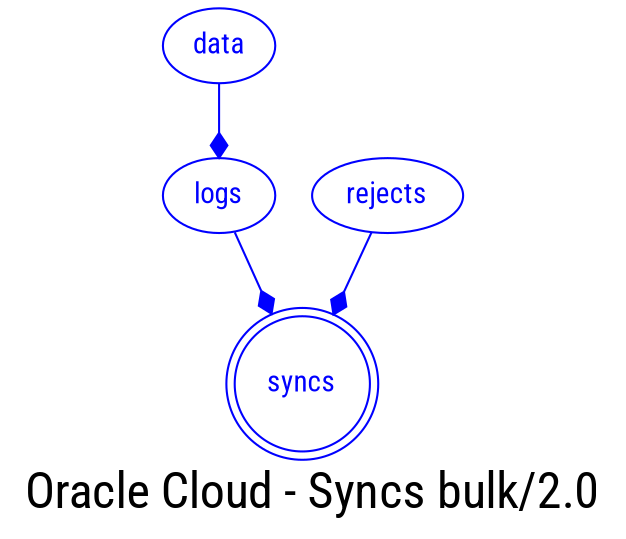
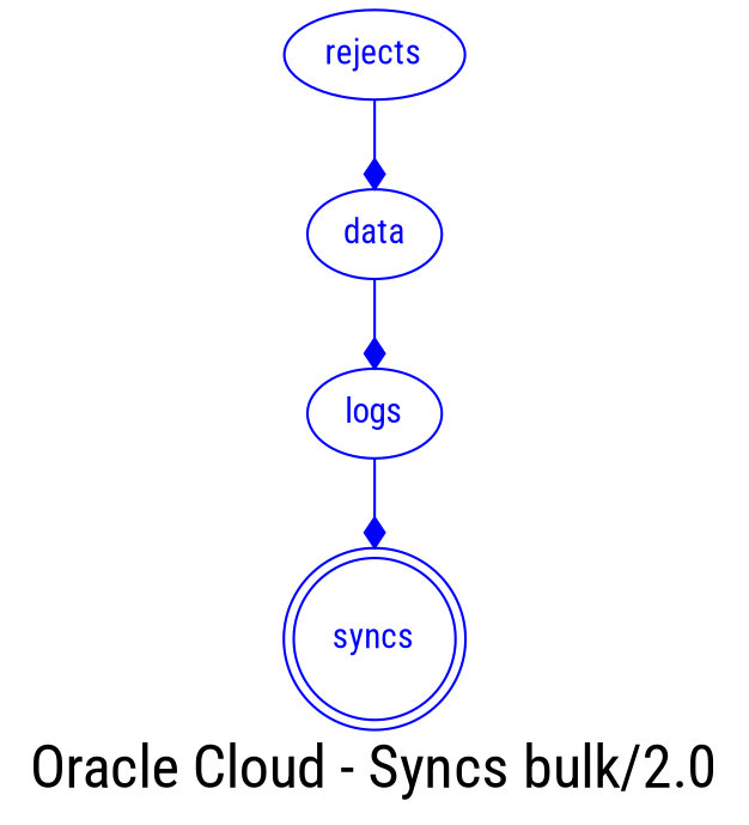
  digraph {
    fontname="Roboto Condensed"
    fontsize=24
    label="Oracle Cloud - Syncs bulk/2.0"
    splines=true
    node [color=blue fontcolor=blue fontname="Roboto Condensed" shape=ellipse]
    edge [arrowhead=diamond arrowtail=none color=blue fontcolor=blue fontname="Roboto Condensed"]
    syncs [shape=doublecircle]
    data
    logs
    rejects
    data -> logs
    logs -> syncs
-   rejects -> syncs
+   rejects -> data
  }
